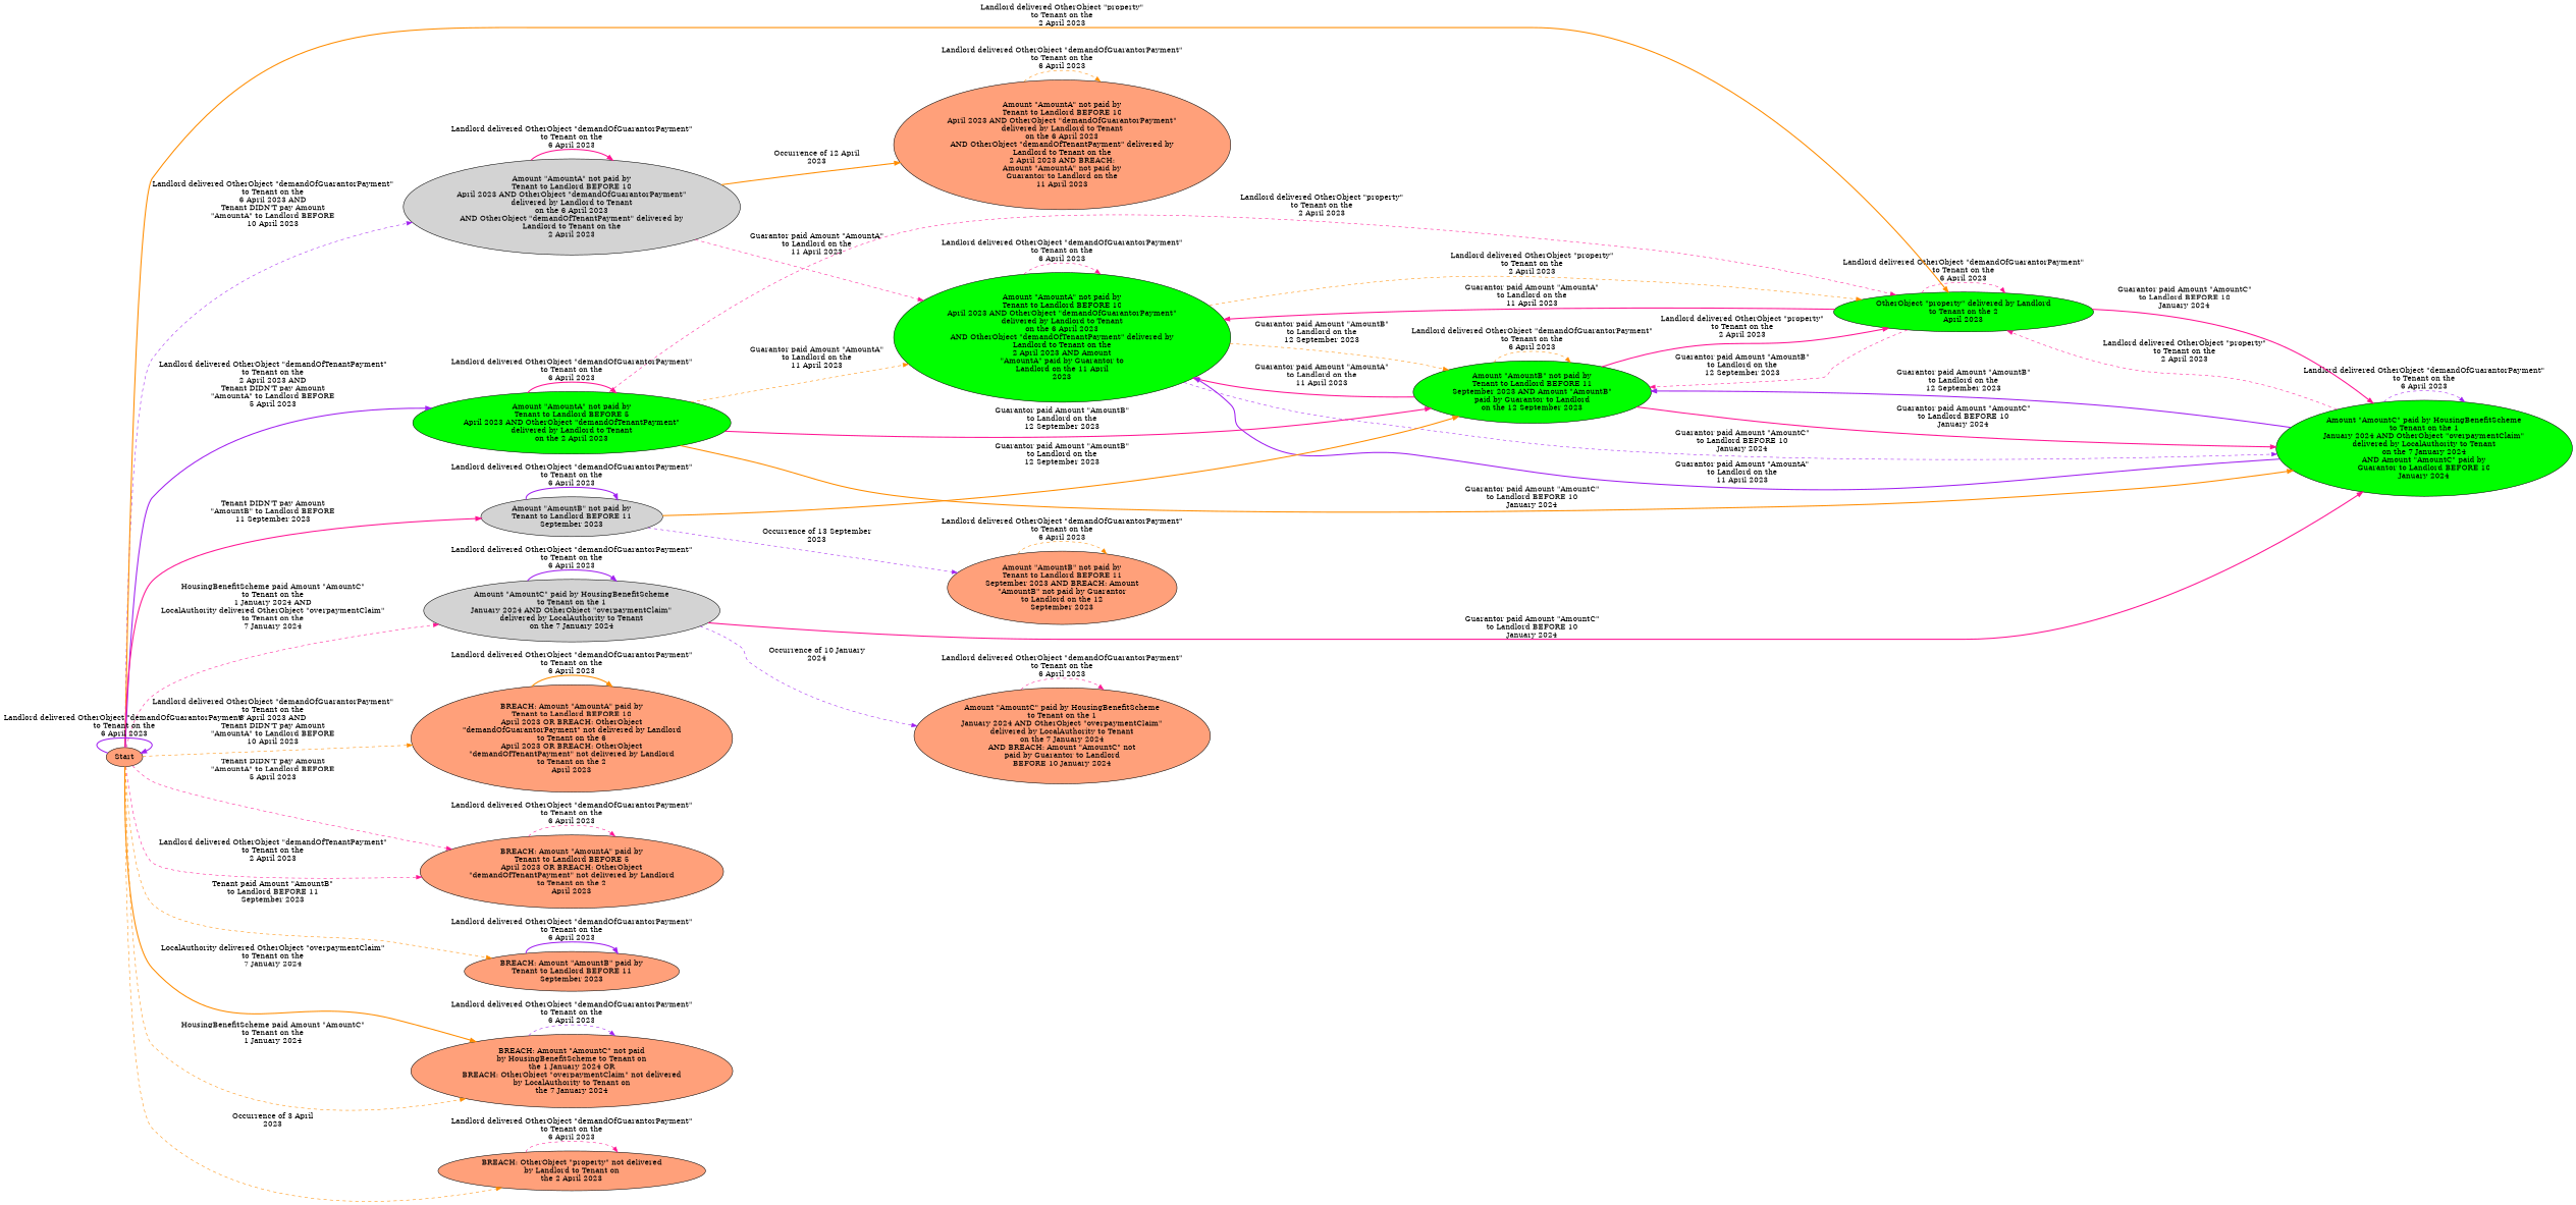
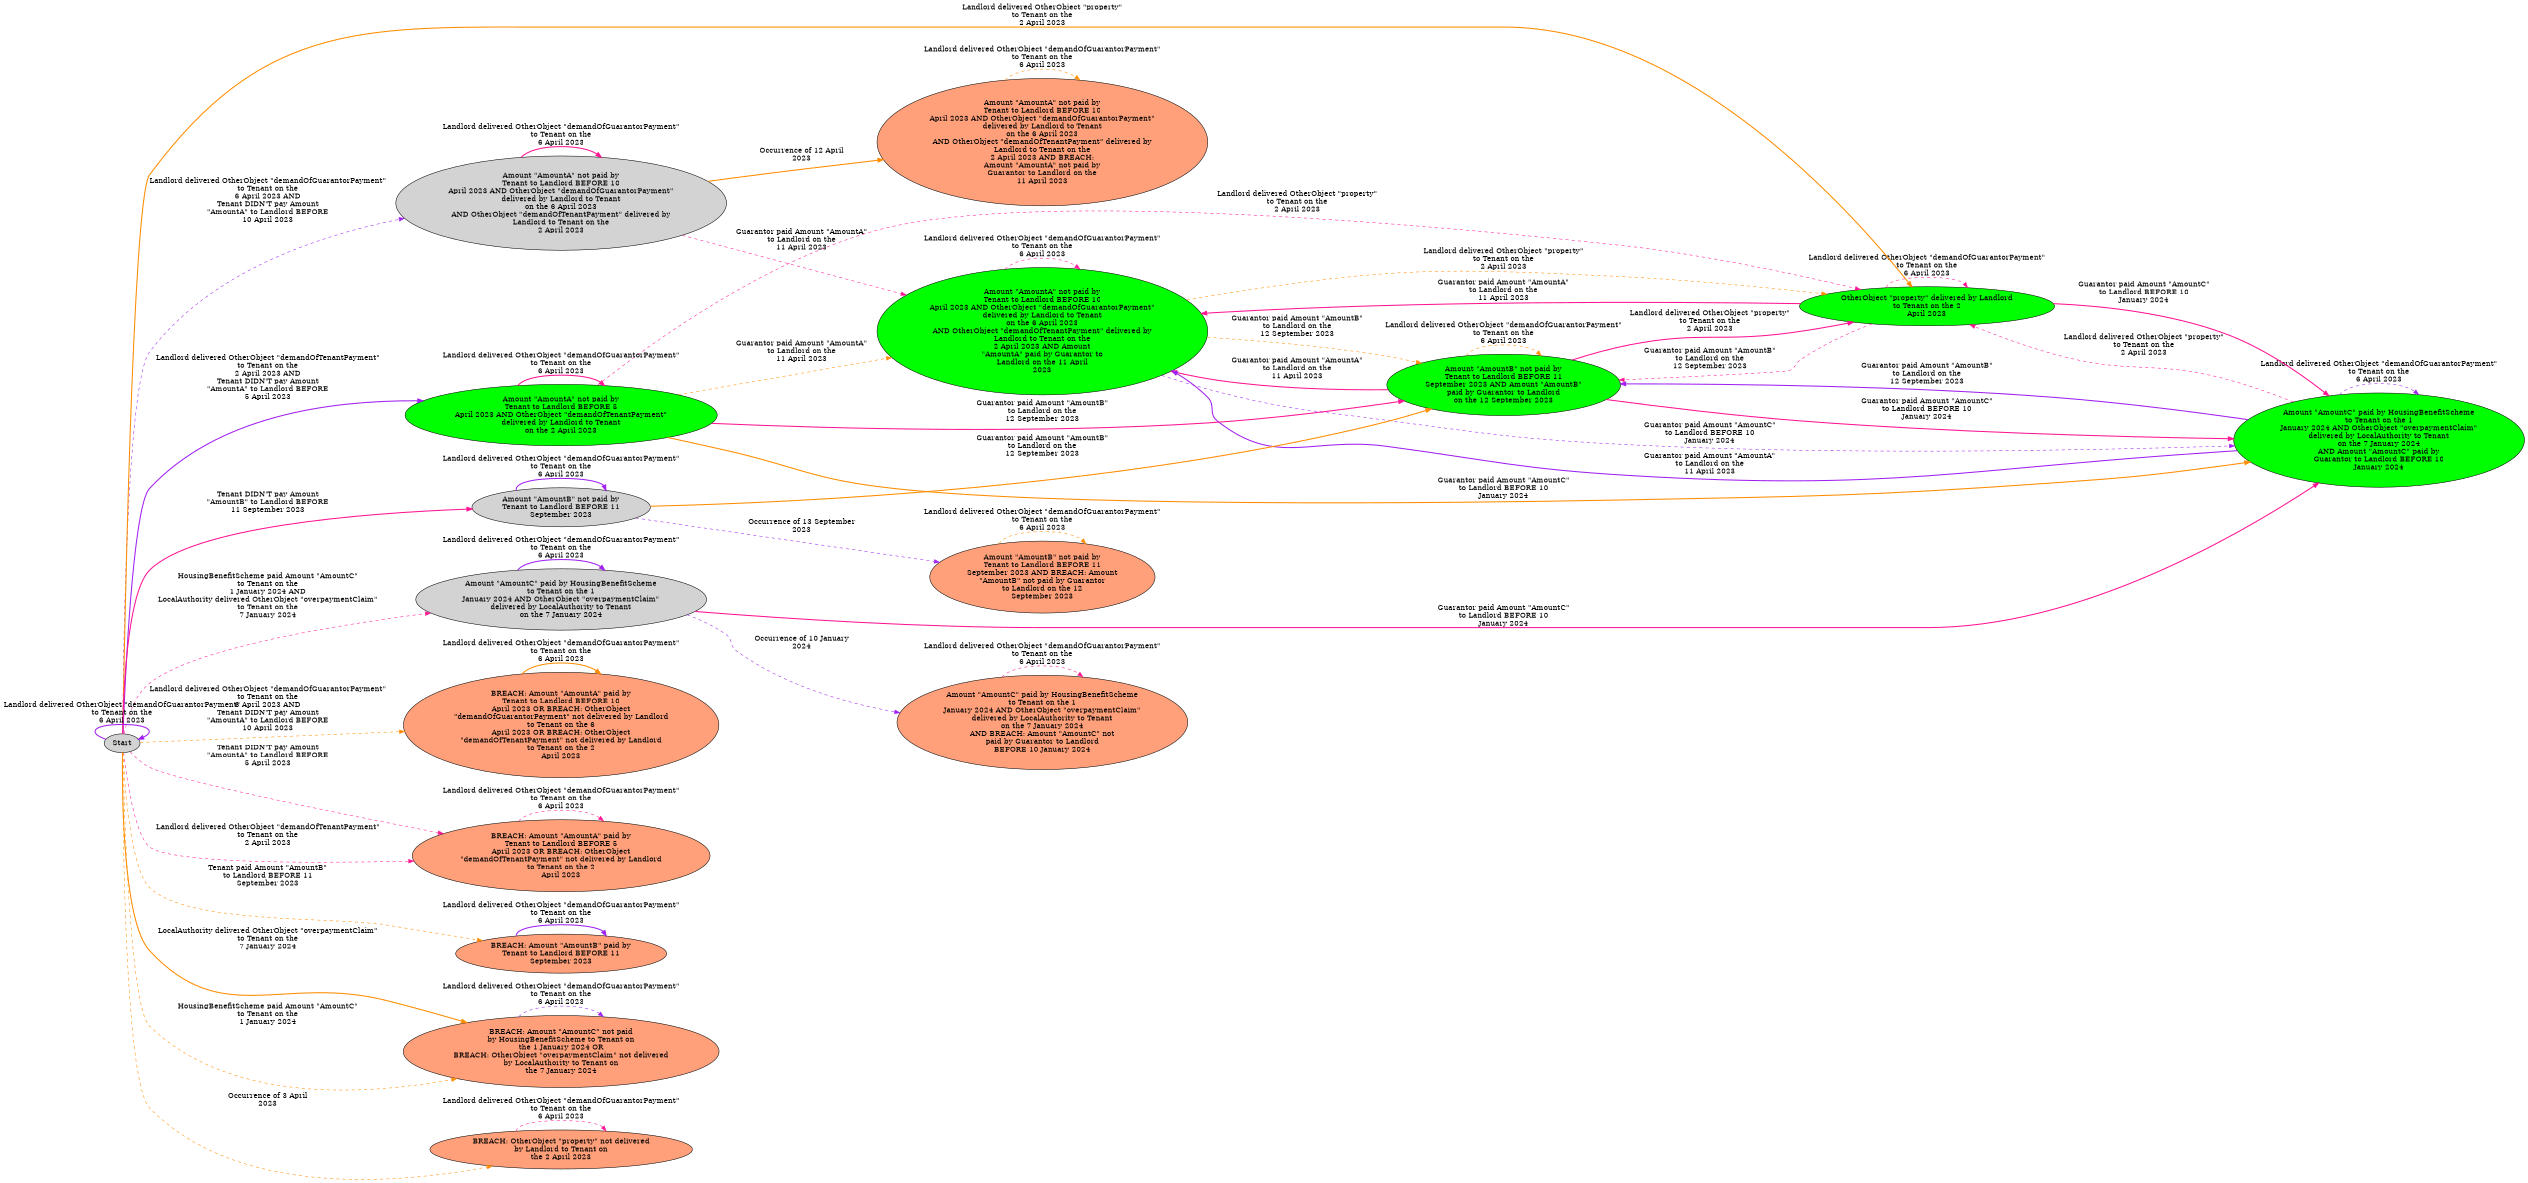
  digraph {
    rankdir=LR
    node [fillcolor=lightsalmon style=filled]
    edge [color=deeppink style=dashed]
    n1 [fillcolor=lightgray label="Amount \"AmountA\" not paid by\nTenant to Landlord BEFORE 10\nApril 2023 AND OtherObject \"demandOfGuarantorPayment\"\ndelivered by Landlord to Tenant\non the 6 April 2023\nAND OtherObject \"demandOfTenantPayment\" delivered by\nLandlord to Tenant on the\n2 April 2023"]
    n2 [fillcolor=green label="Amount \"AmountA\" not paid by\nTenant to Landlord BEFORE 10\nApril 2023 AND OtherObject \"demandOfGuarantorPayment\"\ndelivered by Landlord to Tenant\non the 6 April 2023\nAND OtherObject \"demandOfTenantPayment\" delivered by\nLandlord to Tenant on the\n2 April 2023 AND Amount\n\"AmountA\" paid by Guarantor to\nLandlord on the 11 April\n2023"]
    n3 [label="Amount \"AmountA\" not paid by\nTenant to Landlord BEFORE 10\nApril 2023 AND OtherObject \"demandOfGuarantorPayment\"\ndelivered by Landlord to Tenant\non the 6 April 2023\nAND OtherObject \"demandOfTenantPayment\" delivered by\nLandlord to Tenant on the\n2 April 2023 AND BREACH:\nAmount \"AmountA\" not paid by\nGuarantor to Landlord on the\n11 April 2023"]
    n4 [fillcolor=green label="Amount \"AmountB\" not paid by\nTenant to Landlord BEFORE 11\nSeptember 2023 AND Amount \"AmountB\"\npaid by Guarantor to Landlord\non the 12 September 2023"]
    n5 [fillcolor=green label="Amount \"AmountC\" paid by HousingBenefitScheme\nto Tenant on the 1\nJanuary 2024 AND OtherObject \"overpaymentClaim\"\ndelivered by LocalAuthority to Tenant\non the 7 January 2024\nAND Amount \"AmountC\" paid by\nGuarantor to Landlord BEFORE 10\nJanuary 2024"]
    n6 [fillcolor=green label="OtherObject \"property\" delivered by Landlord\nto Tenant on the 2\nApril 2023"]
    n7 [fillcolor=green label="Amount \"AmountA\" not paid by\nTenant to Landlord BEFORE 5\nApril 2023 AND OtherObject \"demandOfTenantPayment\"\ndelivered by Landlord to Tenant\non the 2 April 2023"]
    n8 [fillcolor=lightgray label="Amount \"AmountB\" not paid by\nTenant to Landlord BEFORE 11\nSeptember 2023"]
    n9 [label="Amount \"AmountB\" not paid by\nTenant to Landlord BEFORE 11\nSeptember 2023 AND BREACH: Amount\n\"AmountB\" not paid by Guarantor\nto Landlord on the 12\nSeptember 2023"]
    n10 [fillcolor=lightgray label="Amount \"AmountC\" paid by HousingBenefitScheme\nto Tenant on the 1\nJanuary 2024 AND OtherObject \"overpaymentClaim\"\ndelivered by LocalAuthority to Tenant\non the 7 January 2024"]
    n11 [label="Amount \"AmountC\" paid by HousingBenefitScheme\nto Tenant on the 1\nJanuary 2024 AND OtherObject \"overpaymentClaim\"\ndelivered by LocalAuthority to Tenant\non the 7 January 2024\nAND BREACH: Amount \"AmountC\" not\npaid by Guarantor to Landlord\nBEFORE 10 January 2024"]
    n12 [label="BREACH: Amount \"AmountA\" paid by\nTenant to Landlord BEFORE 10\nApril 2023 OR BREACH: OtherObject\n\"demandOfGuarantorPayment\" not delivered by Landlord\nto Tenant on the 6\nApril 2023 OR BREACH: OtherObject\n\"demandOfTenantPayment\" not delivered by Landlord\nto Tenant on the 2\nApril 2023"]
    n13 [label="BREACH: Amount \"AmountA\" paid by\nTenant to Landlord BEFORE 5\nApril 2023 OR BREACH: OtherObject\n\"demandOfTenantPayment\" not delivered by Landlord\nto Tenant on the 2\nApril 2023"]
    n14 [label="BREACH: Amount \"AmountB\" paid by\nTenant to Landlord BEFORE 11\nSeptember 2023"]
    n15 [label="BREACH: Amount \"AmountC\" not paid\nby HousingBenefitScheme to Tenant on\nthe 1 January 2024 OR\nBREACH: OtherObject \"overpaymentClaim\" not delivered\nby LocalAuthority to Tenant on\nthe 7 January 2024"]
    n16 [label="BREACH: OtherObject \"property\" not delivered\nby Landlord to Tenant on\nthe 2 April 2023"]
-   n17 [label=Start]
+   n17 [fillcolor=lightgray label=Start]
    n1 -> n1 [label="Landlord delivered OtherObject \"demandOfGuarantorPayment\"\nto Tenant on the\n6 April 2023" style=bold]
    n1 -> n2 [label="Guarantor paid Amount \"AmountA\"\nto Landlord on the\n11 April 2023"]
    n1 -> n3 [label="Occurrence of 12 April\n2023" color=darkorange style=bold]
    n2 -> n2 [label="Landlord delivered OtherObject \"demandOfGuarantorPayment\"\nto Tenant on the\n6 April 2023"]
    n2 -> n4 [label="Guarantor paid Amount \"AmountB\"\nto Landlord on the\n12 September 2023" color=darkorange]
    n2 -> n5 [label="Guarantor paid Amount \"AmountC\"\nto Landlord BEFORE 10\nJanuary 2024" color=purple]
    n2 -> n6 [label="Landlord delivered OtherObject \"property\"\nto Tenant on the\n2 April 2023" color=darkorange]
    n3 -> n3 [label="Landlord delivered OtherObject \"demandOfGuarantorPayment\"\nto Tenant on the\n6 April 2023" color=darkorange]
    n4 -> n2 [label="Guarantor paid Amount \"AmountA\"\nto Landlord on the\n11 April 2023" style=bold]
    n4 -> n4 [label="Landlord delivered OtherObject \"demandOfGuarantorPayment\"\nto Tenant on the\n6 April 2023" color=darkorange]
    n4 -> n5 [label="Guarantor paid Amount \"AmountC\"\nto Landlord BEFORE 10\nJanuary 2024" style=bold]
    n4 -> n6 [label="Landlord delivered OtherObject \"property\"\nto Tenant on the\n2 April 2023" style=bold]
    n5 -> n2 [label="Guarantor paid Amount \"AmountA\"\nto Landlord on the\n11 April 2023" color=purple style=bold]
    n5 -> n4 [label="Guarantor paid Amount \"AmountB\"\nto Landlord on the\n12 September 2023" color=purple style=bold]
    n5 -> n5 [label="Landlord delivered OtherObject \"demandOfGuarantorPayment\"\nto Tenant on the\n6 April 2023" color=purple]
    n5 -> n6 [label="Landlord delivered OtherObject \"property\"\nto Tenant on the\n2 April 2023"]
    n6 -> n2 [label="Guarantor paid Amount \"AmountA\"\nto Landlord on the\n11 April 2023" style=bold]
    n6 -> n4 [label="Guarantor paid Amount \"AmountB\"\nto Landlord on the\n12 September 2023"]
    n6 -> n5 [label="Guarantor paid Amount \"AmountC\"\nto Landlord BEFORE 10\nJanuary 2024" style=bold]
    n6 -> n6 [label="Landlord delivered OtherObject \"demandOfGuarantorPayment\"\nto Tenant on the\n6 April 2023"]
    n7 -> n2 [label="Guarantor paid Amount \"AmountA\"\nto Landlord on the\n11 April 2023" color=darkorange]
    n7 -> n4 [label="Guarantor paid Amount \"AmountB\"\nto Landlord on the\n12 September 2023" style=bold]
    n7 -> n5 [label="Guarantor paid Amount \"AmountC\"\nto Landlord BEFORE 10\nJanuary 2024" color=darkorange style=bold]
    n7 -> n6 [label="Landlord delivered OtherObject \"property\"\nto Tenant on the\n2 April 2023"]
    n7 -> n7 [label="Landlord delivered OtherObject \"demandOfGuarantorPayment\"\nto Tenant on the\n6 April 2023" style=bold]
    n8 -> n4 [label="Guarantor paid Amount \"AmountB\"\nto Landlord on the\n12 September 2023" color=darkorange style=bold]
    n8 -> n8 [label="Landlord delivered OtherObject \"demandOfGuarantorPayment\"\nto Tenant on the\n6 April 2023" color=purple style=bold]
    n8 -> n9 [label="Occurrence of 13 September\n2023" color=purple]
    n9 -> n9 [label="Landlord delivered OtherObject \"demandOfGuarantorPayment\"\nto Tenant on the\n6 April 2023" color=darkorange]
    n10 -> n5 [label="Guarantor paid Amount \"AmountC\"\nto Landlord BEFORE 10\nJanuary 2024" style=bold]
    n10 -> n10 [label="Landlord delivered OtherObject \"demandOfGuarantorPayment\"\nto Tenant on the\n6 April 2023" color=purple style=bold]
    n10 -> n11 [label="Occurrence of 10 January\n2024" color=purple]
    n11 -> n11 [label="Landlord delivered OtherObject \"demandOfGuarantorPayment\"\nto Tenant on the\n6 April 2023"]
    n12 -> n12 [label="Landlord delivered OtherObject \"demandOfGuarantorPayment\"\nto Tenant on the\n6 April 2023" color=darkorange style=bold]
    n13 -> n13 [label="Landlord delivered OtherObject \"demandOfGuarantorPayment\"\nto Tenant on the\n6 April 2023"]
    n14 -> n14 [label="Landlord delivered OtherObject \"demandOfGuarantorPayment\"\nto Tenant on the\n6 April 2023" color=purple style=bold]
    n15 -> n15 [label="Landlord delivered OtherObject \"demandOfGuarantorPayment\"\nto Tenant on the\n6 April 2023" color=purple]
    n16 -> n16 [label="Landlord delivered OtherObject \"demandOfGuarantorPayment\"\nto Tenant on the\n6 April 2023"]
    n17 -> n1 [label="Landlord delivered OtherObject \"demandOfGuarantorPayment\"\nto Tenant on the\n6 April 2023 AND\nTenant DIDN'T pay Amount\n\"AmountA\" to Landlord BEFORE\n10 April 2023" color=purple]
    n17 -> n6 [label="Landlord delivered OtherObject \"property\"\nto Tenant on the\n2 April 2023" color=darkorange style=bold]
    n17 -> n7 [label="Landlord delivered OtherObject \"demandOfTenantPayment\"\nto Tenant on the\n2 April 2023 AND\nTenant DIDN'T pay Amount\n\"AmountA\" to Landlord BEFORE\n5 April 2023" color=purple style=bold]
    n17 -> n8 [label="Tenant DIDN'T pay Amount\n\"AmountB\" to Landlord BEFORE\n11 September 2023" style=bold]
    n17 -> n10 [label="HousingBenefitScheme paid Amount \"AmountC\"\nto Tenant on the\n1 January 2024 AND\nLocalAuthority delivered OtherObject \"overpaymentClaim\"\nto Tenant on the\n7 January 2024"]
    n17 -> n12 [label="Landlord delivered OtherObject \"demandOfGuarantorPayment\"\nto Tenant on the\n6 April 2023 AND\nTenant DIDN'T pay Amount\n\"AmountA\" to Landlord BEFORE\n10 April 2023" color=darkorange]
    n17 -> n13 [label="Tenant DIDN'T pay Amount\n\"AmountA\" to Landlord BEFORE\n5 April 2023"]
    n17 -> n13 [label="Landlord delivered OtherObject \"demandOfTenantPayment\"\nto Tenant on the\n2 April 2023"]
    n17 -> n14 [label="Tenant paid Amount \"AmountB\"\nto Landlord BEFORE 11\nSeptember 2023" color=darkorange]
    n17 -> n15 [label="LocalAuthority delivered OtherObject \"overpaymentClaim\"\nto Tenant on the\n7 January 2024" color=darkorange style=bold]
    n17 -> n15 [label="HousingBenefitScheme paid Amount \"AmountC\"\nto Tenant on the\n1 January 2024" color=darkorange]
    n17 -> n16 [label="Occurrence of 3 April\n2023" color=darkorange]
    n17 -> n17 [label="Landlord delivered OtherObject \"demandOfGuarantorPayment\"\nto Tenant on the\n6 April 2023" color=purple style=bold]
  }
